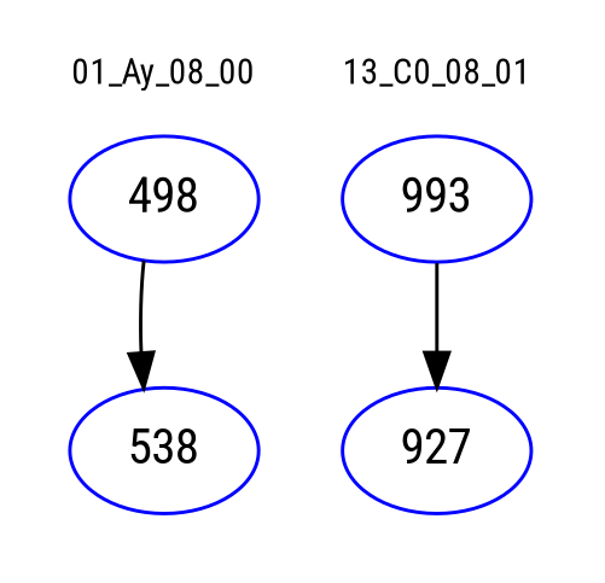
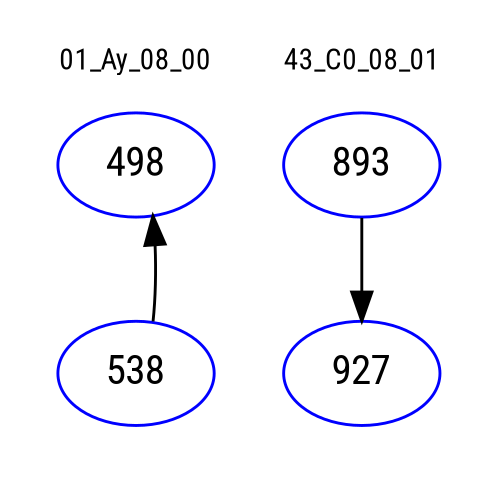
  digraph {
    fontname="Roboto Condensed"
    node [color=blue fontname="Roboto Condensed"]
    edge [color=black fontname="Roboto Condensed"]
    n1 [label=498]
    n2 [label=538]
-   n3 [label=993]
+   n3 [label=893]
    n4 [label=927]
    subgraph cluster_1 {
      color=white
      fontsize=10
      label="01_Ay_08_00"
      n1
      n2
    }
    subgraph cluster_2 {
      color=white
      fontsize=10
-     label="13_C0_08_01"
+     label="43_C0_08_01"
      n3
      n4
    }
-   n1 -> n2
+   n2 -> n1
    n3 -> n4
  }
